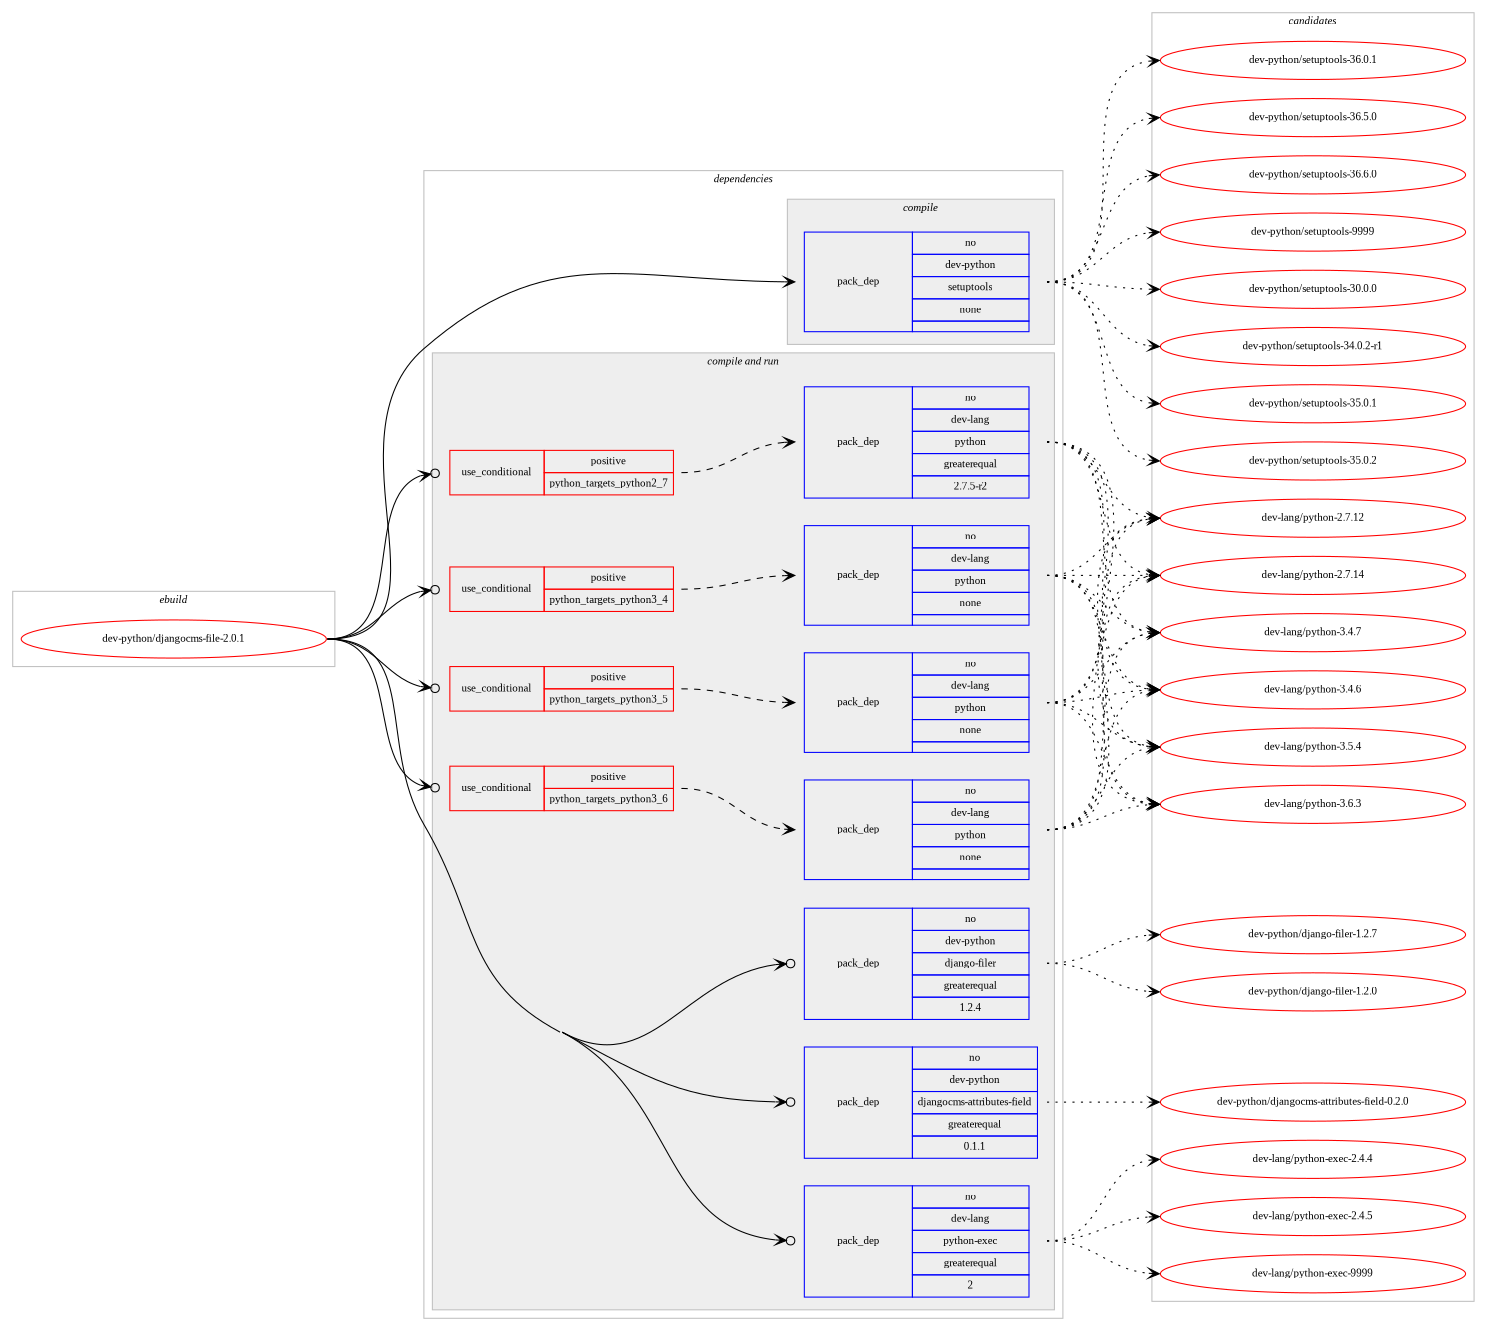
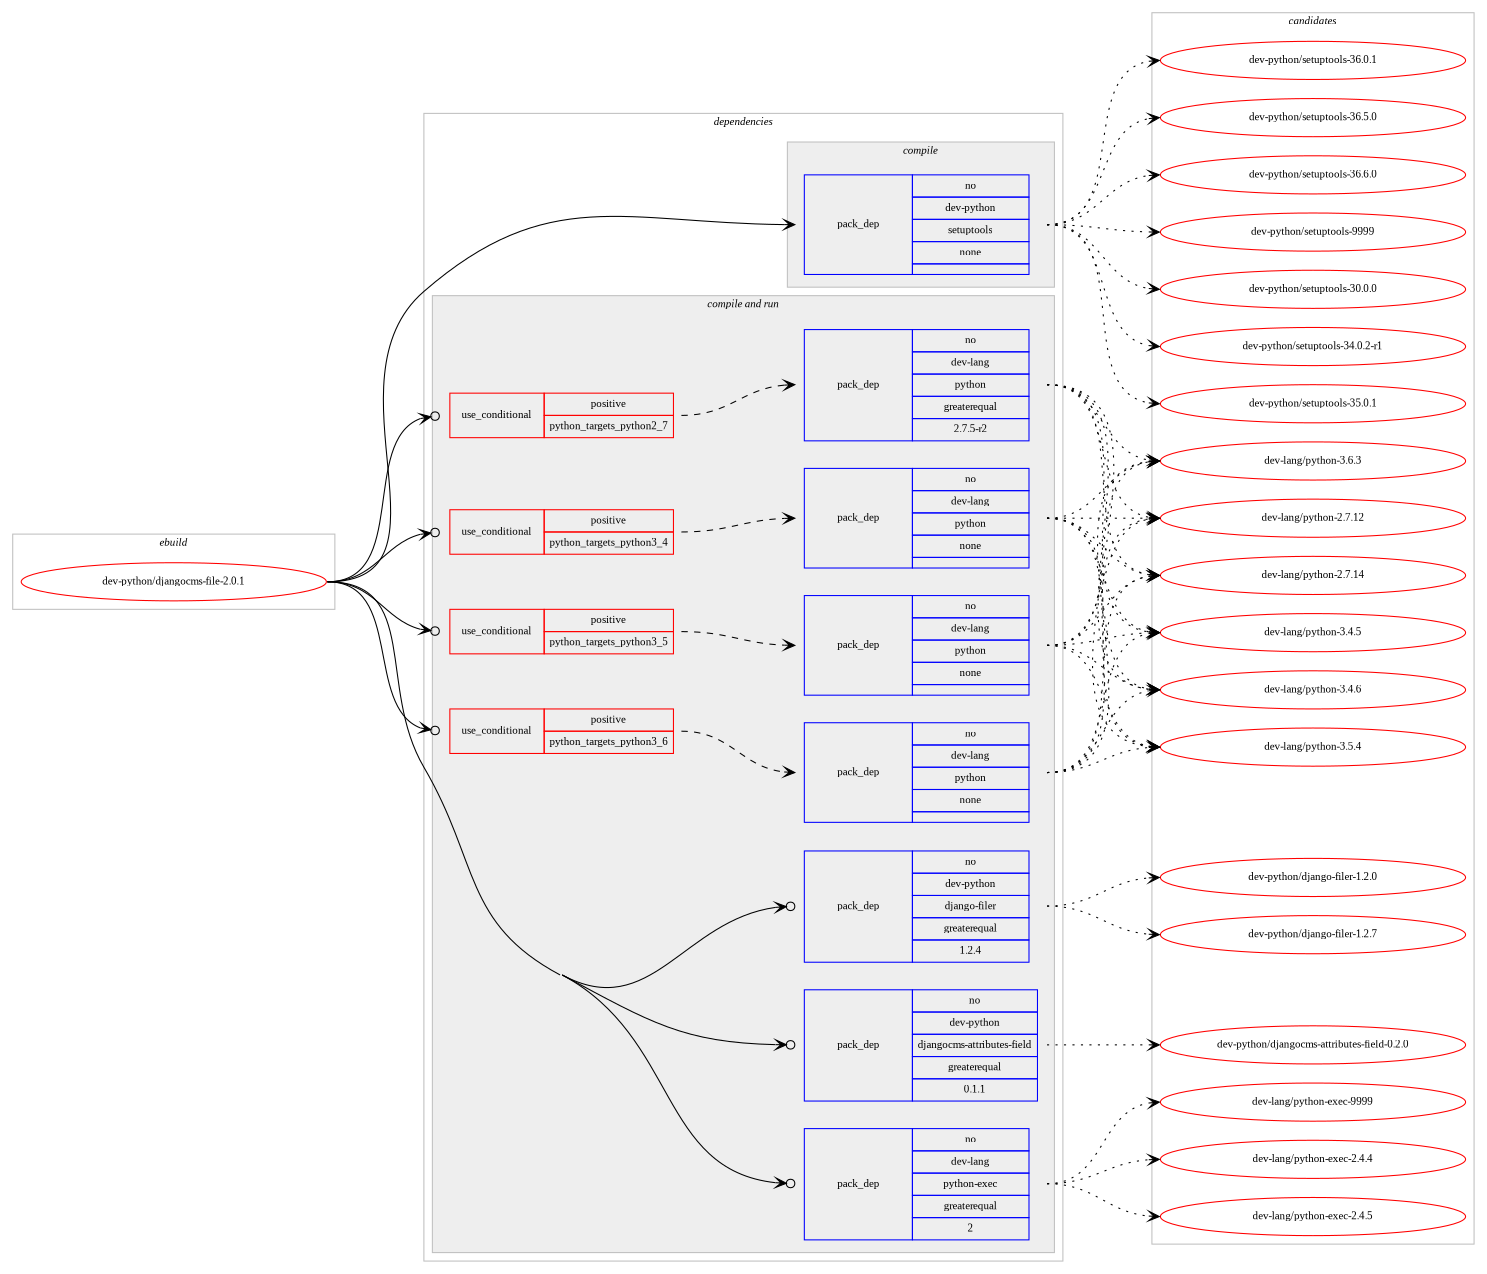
  digraph {
    compound=true
    concentrate=true
    fontname="Liberation Serif"
    fontsize=10
    newrank=true
    rankdir=LR
    ranksep=1.5
    node [color=red fontname="Liberation Serif" fontsize=10]
    edge [arrowhead=vee fontname="Liberation Serif" headport=w style=dotted tailport=e weight=100]
    n1 [label="dev-python/djangocms-file-2.0.1" width=4]
    n2 [color=blue label=<<TABLE BORDER="0" CELLBORDER="1" CELLSPACING="0" CELLPADDING="4" WIDTH="220"><TR><TD ROWSPAN="6" CELLPADDING="30">pack_dep</TD></TR><TR><TD WIDTH="110">no</TD></TR><TR><TD>dev-python</TD></TR><TR><TD>setuptools</TD></TR><TR><TD>none</TD></TR><TR><TD></TD></TR></TABLE>> shape=none]
    n3 [color=blue label=<<TABLE BORDER="0" CELLBORDER="1" CELLSPACING="0" CELLPADDING="4" WIDTH="220"><TR><TD ROWSPAN="6" CELLPADDING="30">pack_dep</TD></TR><TR><TD WIDTH="110">no</TD></TR><TR><TD>dev-lang</TD></TR><TR><TD>python</TD></TR><TR><TD>greaterequal</TD></TR><TR><TD>2.7.5-r2</TD></TR></TABLE>> shape=none]
    n4 [label=<<TABLE BORDER="0" CELLBORDER="1" CELLSPACING="0" CELLPADDING="4"><TR><TD ROWSPAN="3" CELLPADDING="10">use_conditional</TD></TR><TR><TD>positive</TD></TR><TR><TD>python_targets_python2_7</TD></TR></TABLE>> shape=none]
    n5 [color=blue label=<<TABLE BORDER="0" CELLBORDER="1" CELLSPACING="0" CELLPADDING="4" WIDTH="220"><TR><TD ROWSPAN="6" CELLPADDING="30">pack_dep</TD></TR><TR><TD WIDTH="110">no</TD></TR><TR><TD>dev-lang</TD></TR><TR><TD>python</TD></TR><TR><TD>none</TD></TR><TR><TD></TD></TR></TABLE>> shape=none]
    n6 [label=<<TABLE BORDER="0" CELLBORDER="1" CELLSPACING="0" CELLPADDING="4"><TR><TD ROWSPAN="3" CELLPADDING="10">use_conditional</TD></TR><TR><TD>positive</TD></TR><TR><TD>python_targets_python3_4</TD></TR></TABLE>> shape=none]
    n7 [color=blue label=<<TABLE BORDER="0" CELLBORDER="1" CELLSPACING="0" CELLPADDING="4" WIDTH="220"><TR><TD ROWSPAN="6" CELLPADDING="30">pack_dep</TD></TR><TR><TD WIDTH="110">no</TD></TR><TR><TD>dev-lang</TD></TR><TR><TD>python</TD></TR><TR><TD>none</TD></TR><TR><TD></TD></TR></TABLE>> shape=none]
    n8 [label=<<TABLE BORDER="0" CELLBORDER="1" CELLSPACING="0" CELLPADDING="4"><TR><TD ROWSPAN="3" CELLPADDING="10">use_conditional</TD></TR><TR><TD>positive</TD></TR><TR><TD>python_targets_python3_5</TD></TR></TABLE>> shape=none]
    n9 [color=blue label=<<TABLE BORDER="0" CELLBORDER="1" CELLSPACING="0" CELLPADDING="4" WIDTH="220"><TR><TD ROWSPAN="6" CELLPADDING="30">pack_dep</TD></TR><TR><TD WIDTH="110">no</TD></TR><TR><TD>dev-lang</TD></TR><TR><TD>python</TD></TR><TR><TD>none</TD></TR><TR><TD></TD></TR></TABLE>> shape=none]
    n10 [label=<<TABLE BORDER="0" CELLBORDER="1" CELLSPACING="0" CELLPADDING="4"><TR><TD ROWSPAN="3" CELLPADDING="10">use_conditional</TD></TR><TR><TD>positive</TD></TR><TR><TD>python_targets_python3_6</TD></TR></TABLE>> shape=none]
    n11 [color=blue label=<<TABLE BORDER="0" CELLBORDER="1" CELLSPACING="0" CELLPADDING="4" WIDTH="220"><TR><TD ROWSPAN="6" CELLPADDING="30">pack_dep</TD></TR><TR><TD WIDTH="110">no</TD></TR><TR><TD>dev-python</TD></TR><TR><TD>djangocms-attributes-field</TD></TR><TR><TD>greaterequal</TD></TR><TR><TD>0.1.1</TD></TR></TABLE>> shape=none]
    n12 [color=blue label=<<TABLE BORDER="0" CELLBORDER="1" CELLSPACING="0" CELLPADDING="4" WIDTH="220"><TR><TD ROWSPAN="6" CELLPADDING="30">pack_dep</TD></TR><TR><TD WIDTH="110">no</TD></TR><TR><TD>dev-lang</TD></TR><TR><TD>python-exec</TD></TR><TR><TD>greaterequal</TD></TR><TR><TD>2</TD></TR></TABLE>> shape=none]
    n13 [color=blue label=<<TABLE BORDER="0" CELLBORDER="1" CELLSPACING="0" CELLPADDING="4" WIDTH="220"><TR><TD ROWSPAN="6" CELLPADDING="30">pack_dep</TD></TR><TR><TD WIDTH="110">no</TD></TR><TR><TD>dev-python</TD></TR><TR><TD>django-filer</TD></TR><TR><TD>greaterequal</TD></TR><TR><TD>1.2.4</TD></TR></TABLE>> shape=none]
    n14 [label="dev-python/setuptools-30.0.0" width=4]
    n15 [label="dev-python/setuptools-34.0.2-r1" width=4]
    n16 [label="dev-python/setuptools-35.0.1" width=4]
-   n17 [label="dev-python/setuptools-35.0.2" width=4]
    n18 [label="dev-python/setuptools-36.0.1" width=4]
    n19 [label="dev-python/setuptools-36.5.0" width=4]
    n20 [label="dev-python/setuptools-36.6.0" width=4]
    n21 [label="dev-python/setuptools-9999" width=4]
    n22 [label="dev-lang/python-2.7.12" width=4]
    n23 [label="dev-lang/python-2.7.14" width=4]
-   n24 [label="dev-lang/python-3.4.7" width=4]
+   n24 [label="dev-lang/python-3.4.5" width=4]
    n25 [label="dev-lang/python-3.4.6" width=4]
    n26 [label="dev-lang/python-3.5.4" width=4]
    n27 [label="dev-lang/python-3.6.3" width=4]
    n28 [label="dev-lang/python-exec-2.4.4" width=4]
    n29 [label="dev-lang/python-exec-2.4.5" width=4]
    n30 [label="dev-lang/python-exec-9999" width=4]
    n31 [label="dev-python/django-filer-1.2.0" width=4]
    n32 [label="dev-python/django-filer-1.2.7" width=4]
    n33 [label="dev-python/djangocms-attributes-field-0.2.0" width=4]
    subgraph cluster_1 {
      color=gray
      label=<<i>ebuild</i>>
      rank=same
      n1
    }
    subgraph cluster_2 {
      color=gray
      label=<<i>dependencies</i>>
      subgraph cluster_3 {
        color=gray
        fillcolor="#eeeeee"
        label=<<i>compile</i>>
        style=filled
        subgraph sub_4 {
          color=gray
          fillcolor="#eeeeee"
          label=<<i>compile</i>>
          style=filled
          n2
        }
      }
      subgraph cluster_5 {
        color=gray
        fillcolor="#eeeeee"
        label=<<i>compile and run</i>>
        style=filled
        subgraph sub_6 {
          color=gray
          fillcolor="#eeeeee"
          label=<<i>compile and run</i>>
          style=filled
          n4
          subgraph sub_7 {
            color=gray
            fillcolor="#eeeeee"
            label=<<i>compile and run</i>>
            style=filled
            n3
          }
        }
        subgraph sub_8 {
          color=gray
          fillcolor="#eeeeee"
          label=<<i>compile and run</i>>
          style=filled
          n6
          subgraph sub_9 {
            color=gray
            fillcolor="#eeeeee"
            label=<<i>compile and run</i>>
            style=filled
            n5
          }
        }
        subgraph sub_10 {
          color=gray
          fillcolor="#eeeeee"
          label=<<i>compile and run</i>>
          style=filled
          n8
          subgraph sub_11 {
            color=gray
            fillcolor="#eeeeee"
            label=<<i>compile and run</i>>
            style=filled
            n7
          }
        }
        subgraph sub_12 {
          color=gray
          fillcolor="#eeeeee"
          label=<<i>compile and run</i>>
          style=filled
          n10
          subgraph sub_13 {
            color=gray
            fillcolor="#eeeeee"
            label=<<i>compile and run</i>>
            style=filled
            n9
          }
        }
        subgraph sub_14 {
          color=gray
          fillcolor="#eeeeee"
          label=<<i>compile and run</i>>
          style=filled
          n11
        }
        subgraph sub_15 {
          color=gray
          fillcolor="#eeeeee"
          label=<<i>compile and run</i>>
          style=filled
          n12
        }
        subgraph sub_16 {
          color=gray
          fillcolor="#eeeeee"
          label=<<i>compile and run</i>>
          style=filled
          n13
        }
      }
      subgraph cluster_17 {
        color=gray
        fillcolor="#eeeeee"
        label=<<i>run</i>>
        style=filled
      }
    }
    subgraph cluster_18 {
      color=gray
      label=<<i>candidates</i>>
      rank=same
      subgraph sub_19 {
        color=black
        label=<<i>candidates</i>>
        nodesep=1
        rank=same
        n14
        n15
        n16
-       n17
        n18
        n19
        n20
        n21
      }
      subgraph sub_20 {
        color=black
        label=<<i>candidates</i>>
        nodesep=1
        rank=same
        n22
        n23
        n24
        n25
        n26
        n27
      }
      subgraph sub_21 {
        color=black
        label=<<i>candidates</i>>
        nodesep=1
        rank=same
        n22
        n23
        n24
        n25
        n26
        n27
      }
      subgraph sub_22 {
        color=black
        label=<<i>candidates</i>>
        nodesep=1
        rank=same
        n22
        n23
        n24
        n25
        n26
        n27
      }
      subgraph sub_23 {
        color=black
        label=<<i>candidates</i>>
        nodesep=1
        rank=same
        n22
        n23
        n24
        n25
        n26
        n27
      }
      subgraph sub_24 {
        color=black
        label=<<i>candidates</i>>
        nodesep=1
        rank=same
        n28
        n29
        n30
      }
      subgraph sub_25 {
        color=black
        label=<<i>candidates</i>>
        nodesep=1
        rank=same
        n31
        n32
      }
      subgraph sub_26 {
        color=black
        label=<<i>candidates</i>>
        nodesep=1
        rank=same
        n33
      }
    }
    n1 -> n2 [style=solid weight=20]
    n1 -> n4 [arrowhead=odotvee style=solid weight=20]
    n1 -> n6 [arrowhead=odotvee style=solid weight=20]
    n1 -> n8 [arrowhead=odotvee style=solid weight=20]
    n1 -> n10 [arrowhead=odotvee style=solid weight=20]
    n1 -> n11 [arrowhead=odotvee style=solid weight=20]
    n1 -> n12 [arrowhead=odotvee style=solid weight=20]
    n1 -> n13 [arrowhead=odotvee style=solid weight=20]
    n2 -> n14
    n2 -> n15
    n2 -> n16
-   n2 -> n17
    n2 -> n18
    n2 -> n19
    n2 -> n20
    n2 -> n21
    n3 -> n22
    n3 -> n23
    n3 -> n24
    n3 -> n25
    n3 -> n26
    n3 -> n27
    n4 -> n3 [style=dashed weight=20]
    n5 -> n22
    n5 -> n23
    n5 -> n24
    n5 -> n25
    n5 -> n26
    n5 -> n27
    n6 -> n5 [style=dashed weight=20]
    n7 -> n22
    n7 -> n23
    n7 -> n24
    n7 -> n25
    n7 -> n26
    n7 -> n27
    n8 -> n7 [style=dashed weight=20]
    n9 -> n22
    n9 -> n23
    n9 -> n24
    n9 -> n25
    n9 -> n26
    n9 -> n27
    n10 -> n9 [style=dashed weight=20]
    n11 -> n33
    n12 -> n28
    n12 -> n29
    n12 -> n30
    n13 -> n31
    n13 -> n32
  }
